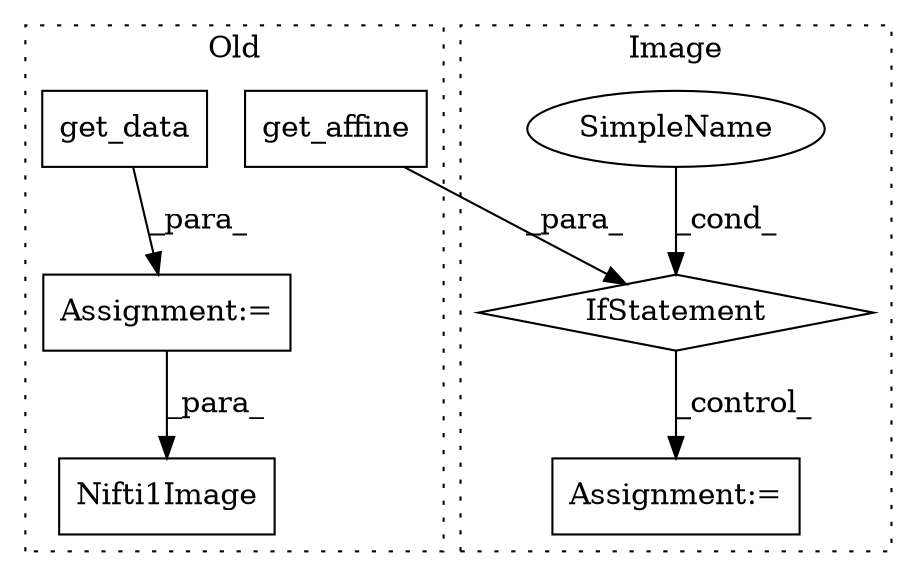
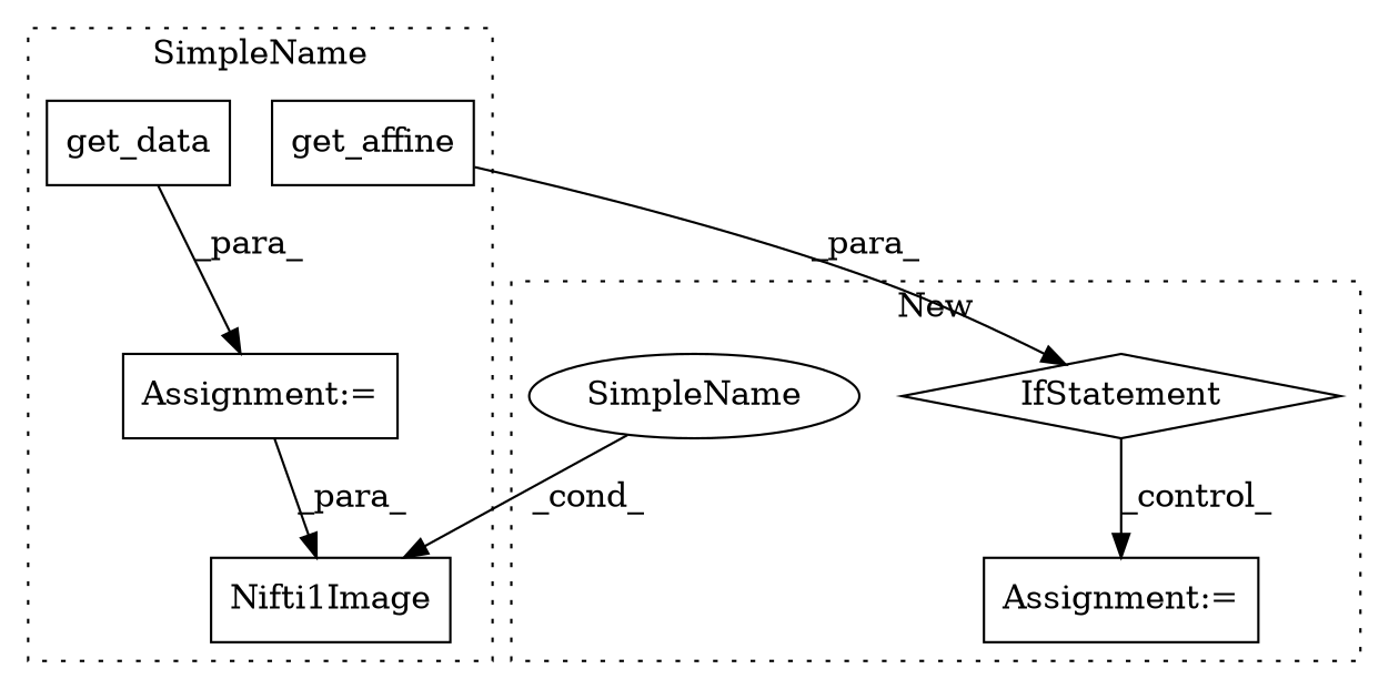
  digraph {
    node [a=32 l=1 shape=box]
    n1 [l="12,1" label=Nifti1Image s="2959,2982"]
    n2 [l=12 label=get_affine s=2768]
    n3 [l=10 label=get_data s=2737]
    n4 [a=7 label="Assignment:=" s=2712]
    n5 [a=25 l="4,2" label=IfStatement s="3651,3689" shape=diamond]
    n6 [a=7 label="Assignment:=" s=3705]
    n7 [a=42 label=SimpleName shape=ellipse l=""]
    subgraph cluster_1 {
-     label=Old
+     label=SimpleName
      style=dotted
      n1
      n2
      n3
      n4
    }
    subgraph cluster_2 {
-     label=Image
+     label=New
      style=dotted
      n5
      n6
      n7
    }
    n2 -> n5 [label=_para_]
    n3 -> n4 [label=_para_]
    n4 -> n1 [label=_para_]
    n5 -> n6 [label=_control_]
-   n7 -> n5 [label=_cond_]
+   n7 -> n1 [label=_cond_]
  }
